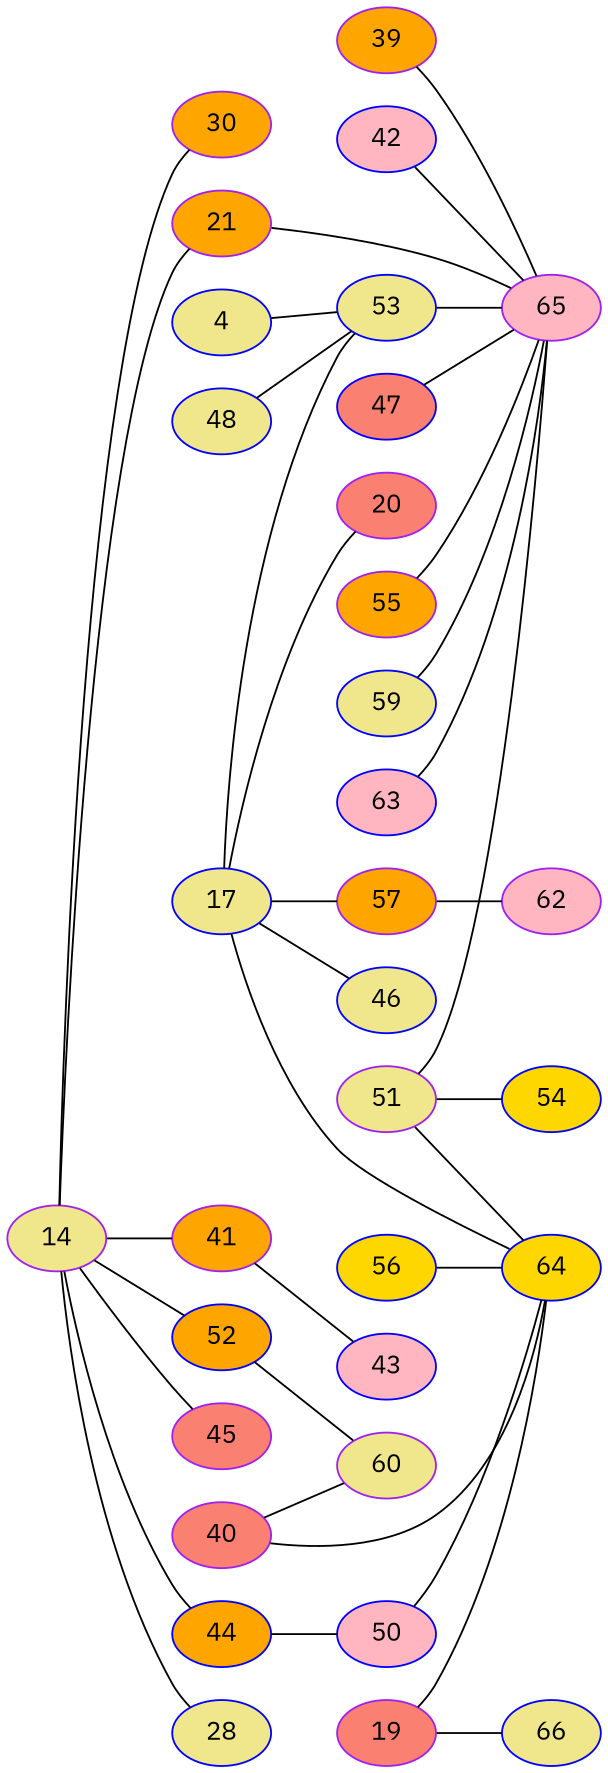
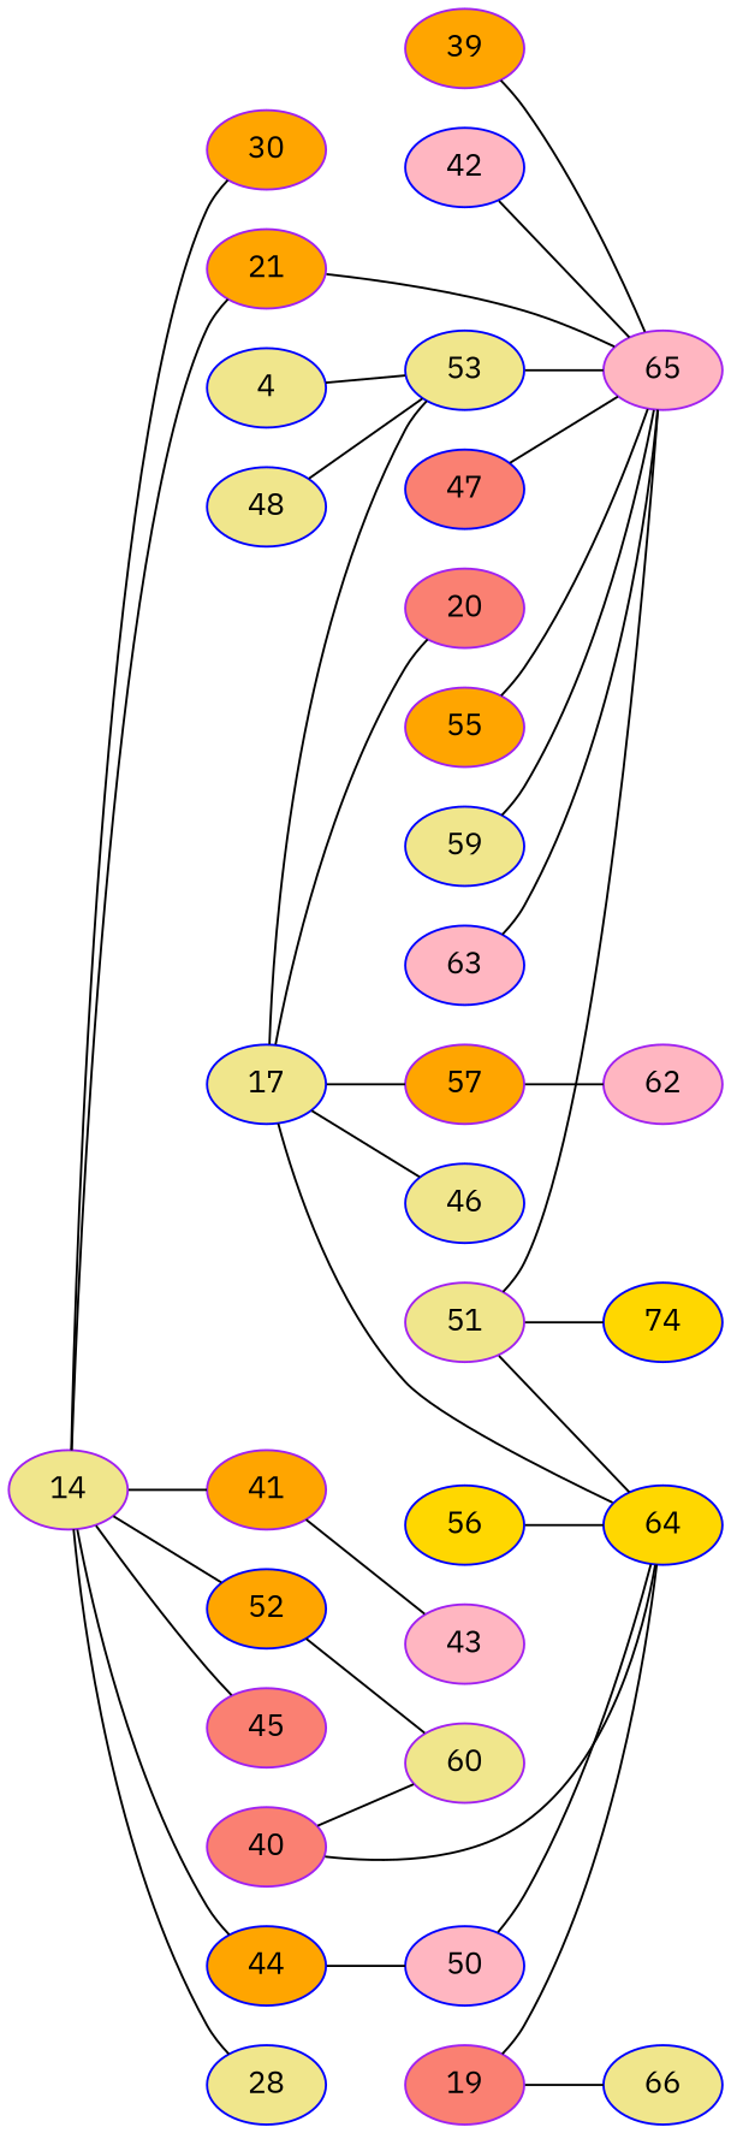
  graph {
    fontname="IBM Plex Sans"
    rankdir=LR
    node [color=blue fillcolor=khaki fontname="IBM Plex Sans" style=filled]
    edge [fontname="IBM Plex Sans"]
    53 [super="+6+3"]
    65 [color=purple fillcolor=lightpink super="+12+19+23+26+58+34"]
    4
    14 [color=purple super="+11+1"]
    28 [super="+10"]
    30 [color=purple fillcolor=orange]
    41 [color=purple fillcolor=orange super="+27"]
    44 [fillcolor=orange super="+36"]
    45 [color=purple fillcolor=salmon]
    52 [fillcolor=orange]
    n11 [color=purple fillcolor=orange label=21 super="+31"]
    17 [super="+2"]
    20 [color=purple fillcolor=salmon]
    46 [super="+21+33"]
    57 [color=purple fillcolor=orange]
    64 [fillcolor=gold super="+7+5+22"]
-   43 [fillcolor=lightpink]
+   43 [color=purple fillcolor=lightpink]
    50 [fillcolor=lightpink super="+37"]
    60 [color=purple]
    62 [color=purple fillcolor=lightpink]
    39 [color=purple fillcolor=orange]
    40 [color=purple fillcolor=salmon super="+18"]
    42 [fillcolor=lightpink]
    47 [fillcolor=salmon]
    48 [super="+25"]
    n26 [color=purple fillcolor=salmon label=19]
    66
    51 [color=purple super="+16+38"]
-   54 [fillcolor=gold]
+   54 [fillcolor=gold label=74]
    55 [color=purple fillcolor=orange]
    56 [fillcolor=gold super="+32+35"]
    59
    63 [fillcolor=lightpink]
    53 -- 65 [weight=3]
    4 -- 53
    14 -- 28
    14 -- 30
    14 -- 41 [weight=3]
    14 -- 44
    14 -- 45
    14 -- 52
    14 -- n11
    41 -- 43
    44 -- 50
    52 -- 60
    n11 -- 65
    17 -- 53 [weight=2]
    17 -- 20
    17 -- 46
    17 -- 57
    17 -- 64 [weight=2]
    57 -- 62
    50 -- 64
    39 -- 65
    40 -- 64
    40 -- 60
    42 -- 65
    47 -- 65
    48 -- 53
    n26 -- 64
    n26 -- 66
    51 -- 65
    51 -- 64
    51 -- 54
    55 -- 65
    56 -- 64
    59 -- 65
    63 -- 65
  }
